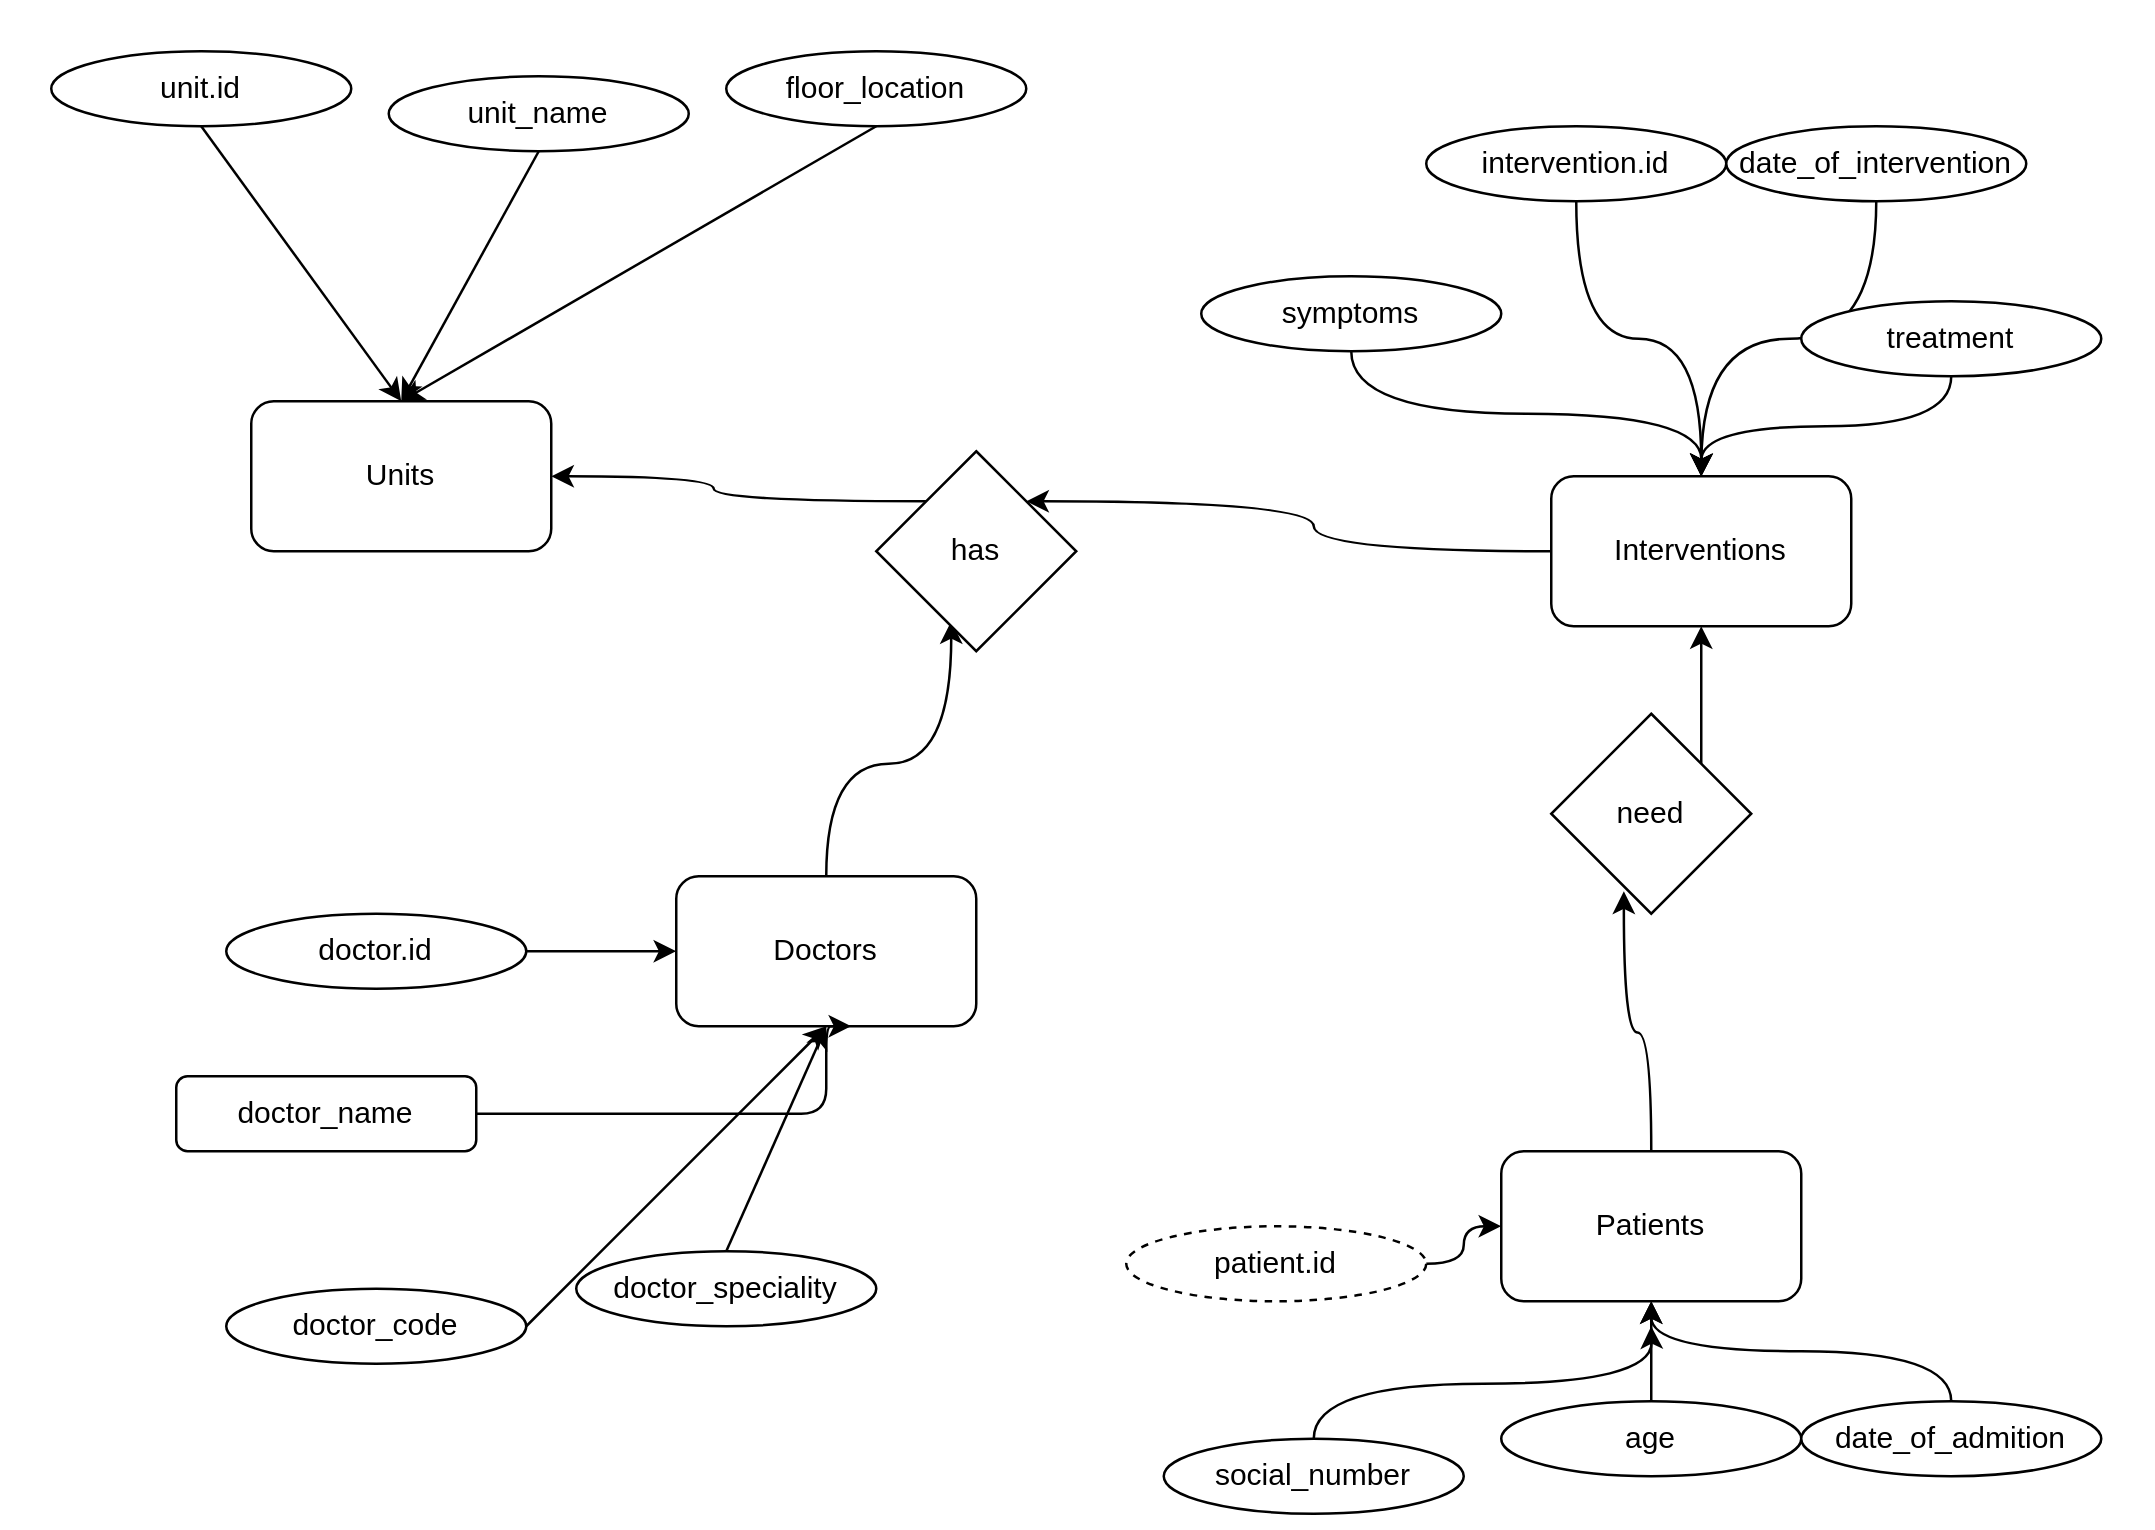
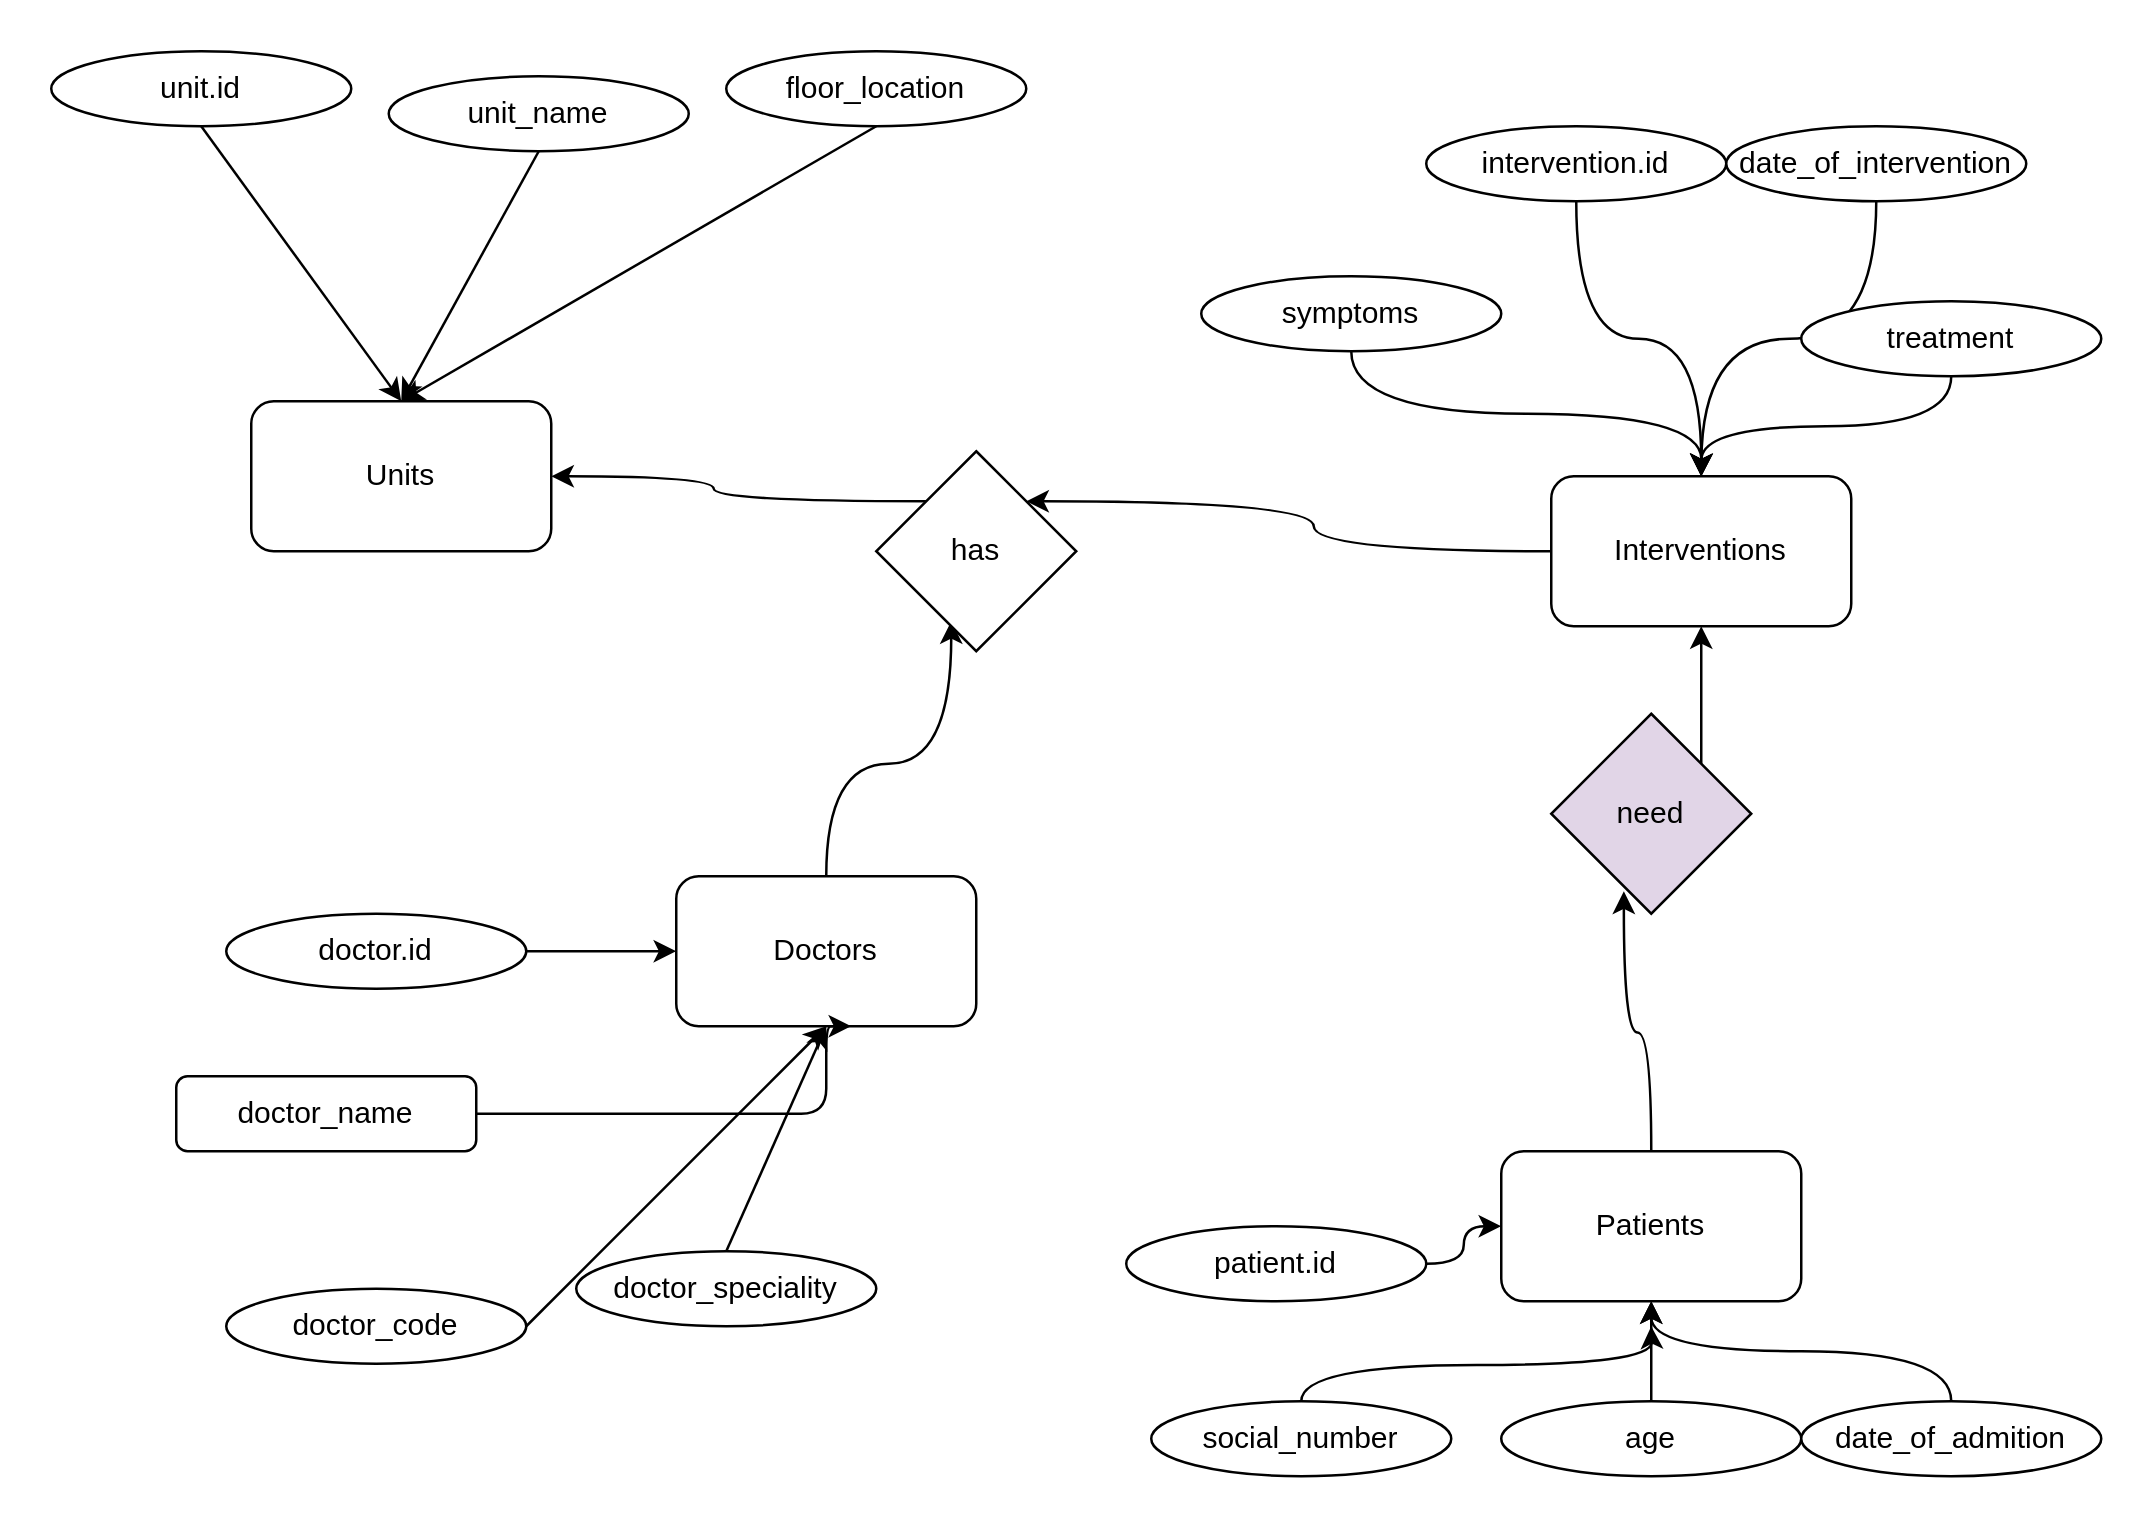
  <mxCell id="0" />
  <mxCell id="1" parent="0" />
  <mxCell id="2" value="Units" style="rounded=1;whiteSpace=wrap;html=1;" vertex="1" parent="1"><mxGeometry x="100" y="160" width="120" height="60" as="geometry" /></mxCell>
  <mxCell id="3" style="edgeStyle=orthogonalEdgeStyle;curved=1;html=1;exitX=0.5;exitY=0;exitDx=0;exitDy=0;entryX=0.375;entryY=0.85;entryDx=0;entryDy=0;entryPerimeter=0;" edge="1" parent="1" source="4" target="40"><mxGeometry relative="1" as="geometry" /></mxCell>
  <mxCell id="4" value="Doctors" style="rounded=1;whiteSpace=wrap;html=1;" vertex="1" parent="1"><mxGeometry x="270" y="350" width="120" height="60" as="geometry" /></mxCell>
  <mxCell id="5" style="edgeStyle=orthogonalEdgeStyle;curved=1;html=1;exitX=0.5;exitY=0;exitDx=0;exitDy=0;entryX=0.363;entryY=0.888;entryDx=0;entryDy=0;entryPerimeter=0;" edge="1" parent="1" source="6" target="42"><mxGeometry relative="1" as="geometry" /></mxCell>
  <mxCell id="6" value="Patients" style="rounded=1;whiteSpace=wrap;html=1;" vertex="1" parent="1"><mxGeometry x="600" y="460" width="120" height="60" as="geometry" /></mxCell>
  <mxCell id="7" style="edgeStyle=orthogonalEdgeStyle;curved=1;html=1;exitX=0;exitY=0.5;exitDx=0;exitDy=0;entryX=1;entryY=0;entryDx=0;entryDy=0;" edge="1" parent="1" source="8" target="40"><mxGeometry relative="1" as="geometry" /></mxCell>
  <mxCell id="8" value="Interventions" style="rounded=1;whiteSpace=wrap;html=1;" vertex="1" parent="1"><mxGeometry x="620" y="190" width="120" height="60" as="geometry" /></mxCell>
  <mxCell id="9" style="edgeStyle=none;html=1;exitX=0.5;exitY=1;exitDx=0;exitDy=0;entryX=0.5;entryY=0;entryDx=0;entryDy=0;" edge="1" parent="1" source="10" target="2"><mxGeometry relative="1" as="geometry" /></mxCell>
  <mxCell id="10" value="unit.id" style="ellipse;whiteSpace=wrap;html=1;" vertex="1" parent="1"><mxGeometry x="20" y="20" width="120" height="30" as="geometry" /></mxCell>
  <mxCell id="11" style="edgeStyle=none;html=1;exitX=0.5;exitY=1;exitDx=0;exitDy=0;" edge="1" parent="1" source="12"><mxGeometry relative="1" as="geometry"><mxPoint x="160" y="160" as="targetPoint" /></mxGeometry></mxCell>
  <mxCell id="12" value="unit_name" style="ellipse;whiteSpace=wrap;html=1;" vertex="1" parent="1"><mxGeometry x="155" y="30" width="120" height="30" as="geometry" /></mxCell>
  <mxCell id="13" style="edgeStyle=none;html=1;exitX=0.5;exitY=1;exitDx=0;exitDy=0;" edge="1" parent="1" source="14"><mxGeometry relative="1" as="geometry"><mxPoint x="160" y="160" as="targetPoint" /></mxGeometry></mxCell>
  <mxCell id="14" value="floor_location" style="ellipse;whiteSpace=wrap;html=1;" vertex="1" parent="1"><mxGeometry x="290" y="20" width="120" height="30" as="geometry" /></mxCell>
  <mxCell id="15" style="edgeStyle=orthogonalEdgeStyle;curved=1;html=1;exitX=1;exitY=0.5;exitDx=0;exitDy=0;entryX=0;entryY=0.5;entryDx=0;entryDy=0;" edge="1" parent="1" source="16" target="4"><mxGeometry relative="1" as="geometry" /></mxCell>
  <mxCell id="16" value="doctor.id" style="ellipse;whiteSpace=wrap;html=1;" vertex="1" parent="1"><mxGeometry x="90" y="365" width="120" height="30" as="geometry" /></mxCell>
  <mxCell id="17" style="edgeStyle=orthogonalEdgeStyle;html=1;exitX=1;exitY=0.5;exitDx=0;exitDy=0;" edge="1" parent="1" source="18"><mxGeometry relative="1" as="geometry"><mxPoint x="340" y="410" as="targetPoint" /><Array as="points"><mxPoint x="330" y="445" /><mxPoint x="330" y="410" /></Array></mxGeometry></mxCell>
  <mxCell id="18" value="doctor_name" style="whiteSpace=wrap;html=1;rounded=1;" vertex="1" parent="1"><mxGeometry x="70" y="430" width="120" height="30" as="geometry" /></mxCell>
  <mxCell id="19" style="edgeStyle=none;html=1;exitX=1;exitY=0.5;exitDx=0;exitDy=0;" edge="1" parent="1" source="20"><mxGeometry relative="1" as="geometry"><mxPoint x="330" y="410" as="targetPoint" /></mxGeometry></mxCell>
  <mxCell id="20" value="doctor_code" style="ellipse;whiteSpace=wrap;html=1;" vertex="1" parent="1"><mxGeometry x="90" y="515" width="120" height="30" as="geometry" /></mxCell>
  <mxCell id="21" style="edgeStyle=none;html=1;exitX=0.5;exitY=0;exitDx=0;exitDy=0;entryX=0.5;entryY=1;entryDx=0;entryDy=0;" edge="1" parent="1" source="22" target="4"><mxGeometry relative="1" as="geometry" /></mxCell>
  <mxCell id="22" value="doctor_speciality" style="ellipse;whiteSpace=wrap;html=1;" vertex="1" parent="1"><mxGeometry x="230" y="500" width="120" height="30" as="geometry" /></mxCell>
  <mxCell id="23" style="edgeStyle=orthogonalEdgeStyle;curved=1;html=1;exitX=0.5;exitY=0;exitDx=0;exitDy=0;" edge="1" parent="1" source="24"><mxGeometry relative="1" as="geometry"><mxPoint x="660" y="520" as="targetPoint" /></mxGeometry></mxCell>
  <mxCell id="24" value="age" style="ellipse;whiteSpace=wrap;html=1;" vertex="1" parent="1"><mxGeometry x="600" y="560" width="120" height="30" as="geometry" /></mxCell>
  <mxCell id="25" style="edgeStyle=orthogonalEdgeStyle;curved=1;html=1;exitX=0.5;exitY=0;exitDx=0;exitDy=0;entryX=0.5;entryY=1;entryDx=0;entryDy=0;" edge="1" parent="1" source="26" target="6"><mxGeometry relative="1" as="geometry" /></mxCell>
  <mxCell id="26" value="date_of_admition" style="ellipse;whiteSpace=wrap;html=1;" vertex="1" parent="1"><mxGeometry x="720" y="560" width="120" height="30" as="geometry" /></mxCell>
  <mxCell id="27" style="edgeStyle=orthogonalEdgeStyle;curved=1;html=1;exitX=1;exitY=0.5;exitDx=0;exitDy=0;entryX=0;entryY=0.5;entryDx=0;entryDy=0;" edge="1" parent="1" source="28" target="6"><mxGeometry relative="1" as="geometry" /></mxCell>
- <mxCell id="28" value="patient.id" style="ellipse;whiteSpace=wrap;html=1;dashed=1;" vertex="1" parent="1"><mxGeometry x="450" y="490" width="120" height="30" as="geometry" /></mxCell>
+ <mxCell id="28" value="patient.id" style="ellipse;whiteSpace=wrap;html=1;" vertex="1" parent="1"><mxGeometry x="450" y="490" width="120" height="30" as="geometry" /></mxCell>
  <mxCell id="29" style="edgeStyle=orthogonalEdgeStyle;curved=1;html=1;exitX=0.5;exitY=0;exitDx=0;exitDy=0;" edge="1" parent="1" source="30"><mxGeometry relative="1" as="geometry"><mxPoint x="660" y="530" as="targetPoint" /></mxGeometry></mxCell>
- <mxCell id="30" value="social_number" style="ellipse;whiteSpace=wrap;html=1;" vertex="1" parent="1"><mxGeometry x="465" y="575" width="120" height="30" as="geometry" /></mxCell>
+ <mxCell id="30" value="social_number" style="ellipse;whiteSpace=wrap;html=1;" vertex="1" parent="1"><mxGeometry x="460" y="560" width="120" height="30" as="geometry" /></mxCell>
  <mxCell id="31" style="edgeStyle=orthogonalEdgeStyle;curved=1;html=1;exitX=0.5;exitY=1;exitDx=0;exitDy=0;" edge="1" parent="1" source="32" target="8"><mxGeometry relative="1" as="geometry" /></mxCell>
  <mxCell id="32" value="intervention.id" style="ellipse;whiteSpace=wrap;html=1;" vertex="1" parent="1"><mxGeometry x="570" y="50" width="120" height="30" as="geometry" /></mxCell>
  <mxCell id="33" style="edgeStyle=orthogonalEdgeStyle;curved=1;html=1;exitX=0.5;exitY=1;exitDx=0;exitDy=0;" edge="1" parent="1" source="34"><mxGeometry relative="1" as="geometry"><mxPoint x="680" y="190" as="targetPoint" /></mxGeometry></mxCell>
  <mxCell id="34" value="date_of_intervention" style="ellipse;whiteSpace=wrap;html=1;" vertex="1" parent="1"><mxGeometry x="690" y="50" width="120" height="30" as="geometry" /></mxCell>
  <mxCell id="35" style="edgeStyle=orthogonalEdgeStyle;curved=1;html=1;exitX=0.5;exitY=1;exitDx=0;exitDy=0;" edge="1" parent="1" source="36"><mxGeometry relative="1" as="geometry"><mxPoint x="680" y="190" as="targetPoint" /></mxGeometry></mxCell>
  <mxCell id="36" value="symptoms" style="ellipse;whiteSpace=wrap;html=1;" vertex="1" parent="1"><mxGeometry x="480" y="110" width="120" height="30" as="geometry" /></mxCell>
  <mxCell id="37" style="edgeStyle=orthogonalEdgeStyle;curved=1;html=1;exitX=0.5;exitY=1;exitDx=0;exitDy=0;" edge="1" parent="1" source="38" target="8"><mxGeometry relative="1" as="geometry" /></mxCell>
  <mxCell id="38" value="treatment" style="ellipse;whiteSpace=wrap;html=1;" vertex="1" parent="1"><mxGeometry x="720" y="120" width="120" height="30" as="geometry" /></mxCell>
  <mxCell id="39" style="edgeStyle=orthogonalEdgeStyle;curved=1;html=1;exitX=0;exitY=0;exitDx=0;exitDy=0;" edge="1" parent="1" source="40" target="2"><mxGeometry relative="1" as="geometry" /></mxCell>
  <mxCell id="40" value="has" style="rhombus;whiteSpace=wrap;html=1;" vertex="1" parent="1"><mxGeometry x="350" y="180" width="80" height="80" as="geometry" /></mxCell>
  <mxCell id="41" style="edgeStyle=orthogonalEdgeStyle;curved=1;html=1;exitX=1;exitY=0;exitDx=0;exitDy=0;" edge="1" parent="1" source="42" target="8"><mxGeometry relative="1" as="geometry" /></mxCell>
- <mxCell id="42" value="need" style="rhombus;whiteSpace=wrap;html=1;" vertex="1" parent="1"><mxGeometry x="620" y="285" width="80" height="80" as="geometry" /></mxCell>
+ <mxCell id="42" value="need" style="rhombus;whiteSpace=wrap;html=1;fillColor=#e1d5e7;" vertex="1" parent="1"><mxGeometry x="620" y="285" width="80" height="80" as="geometry" /></mxCell>
